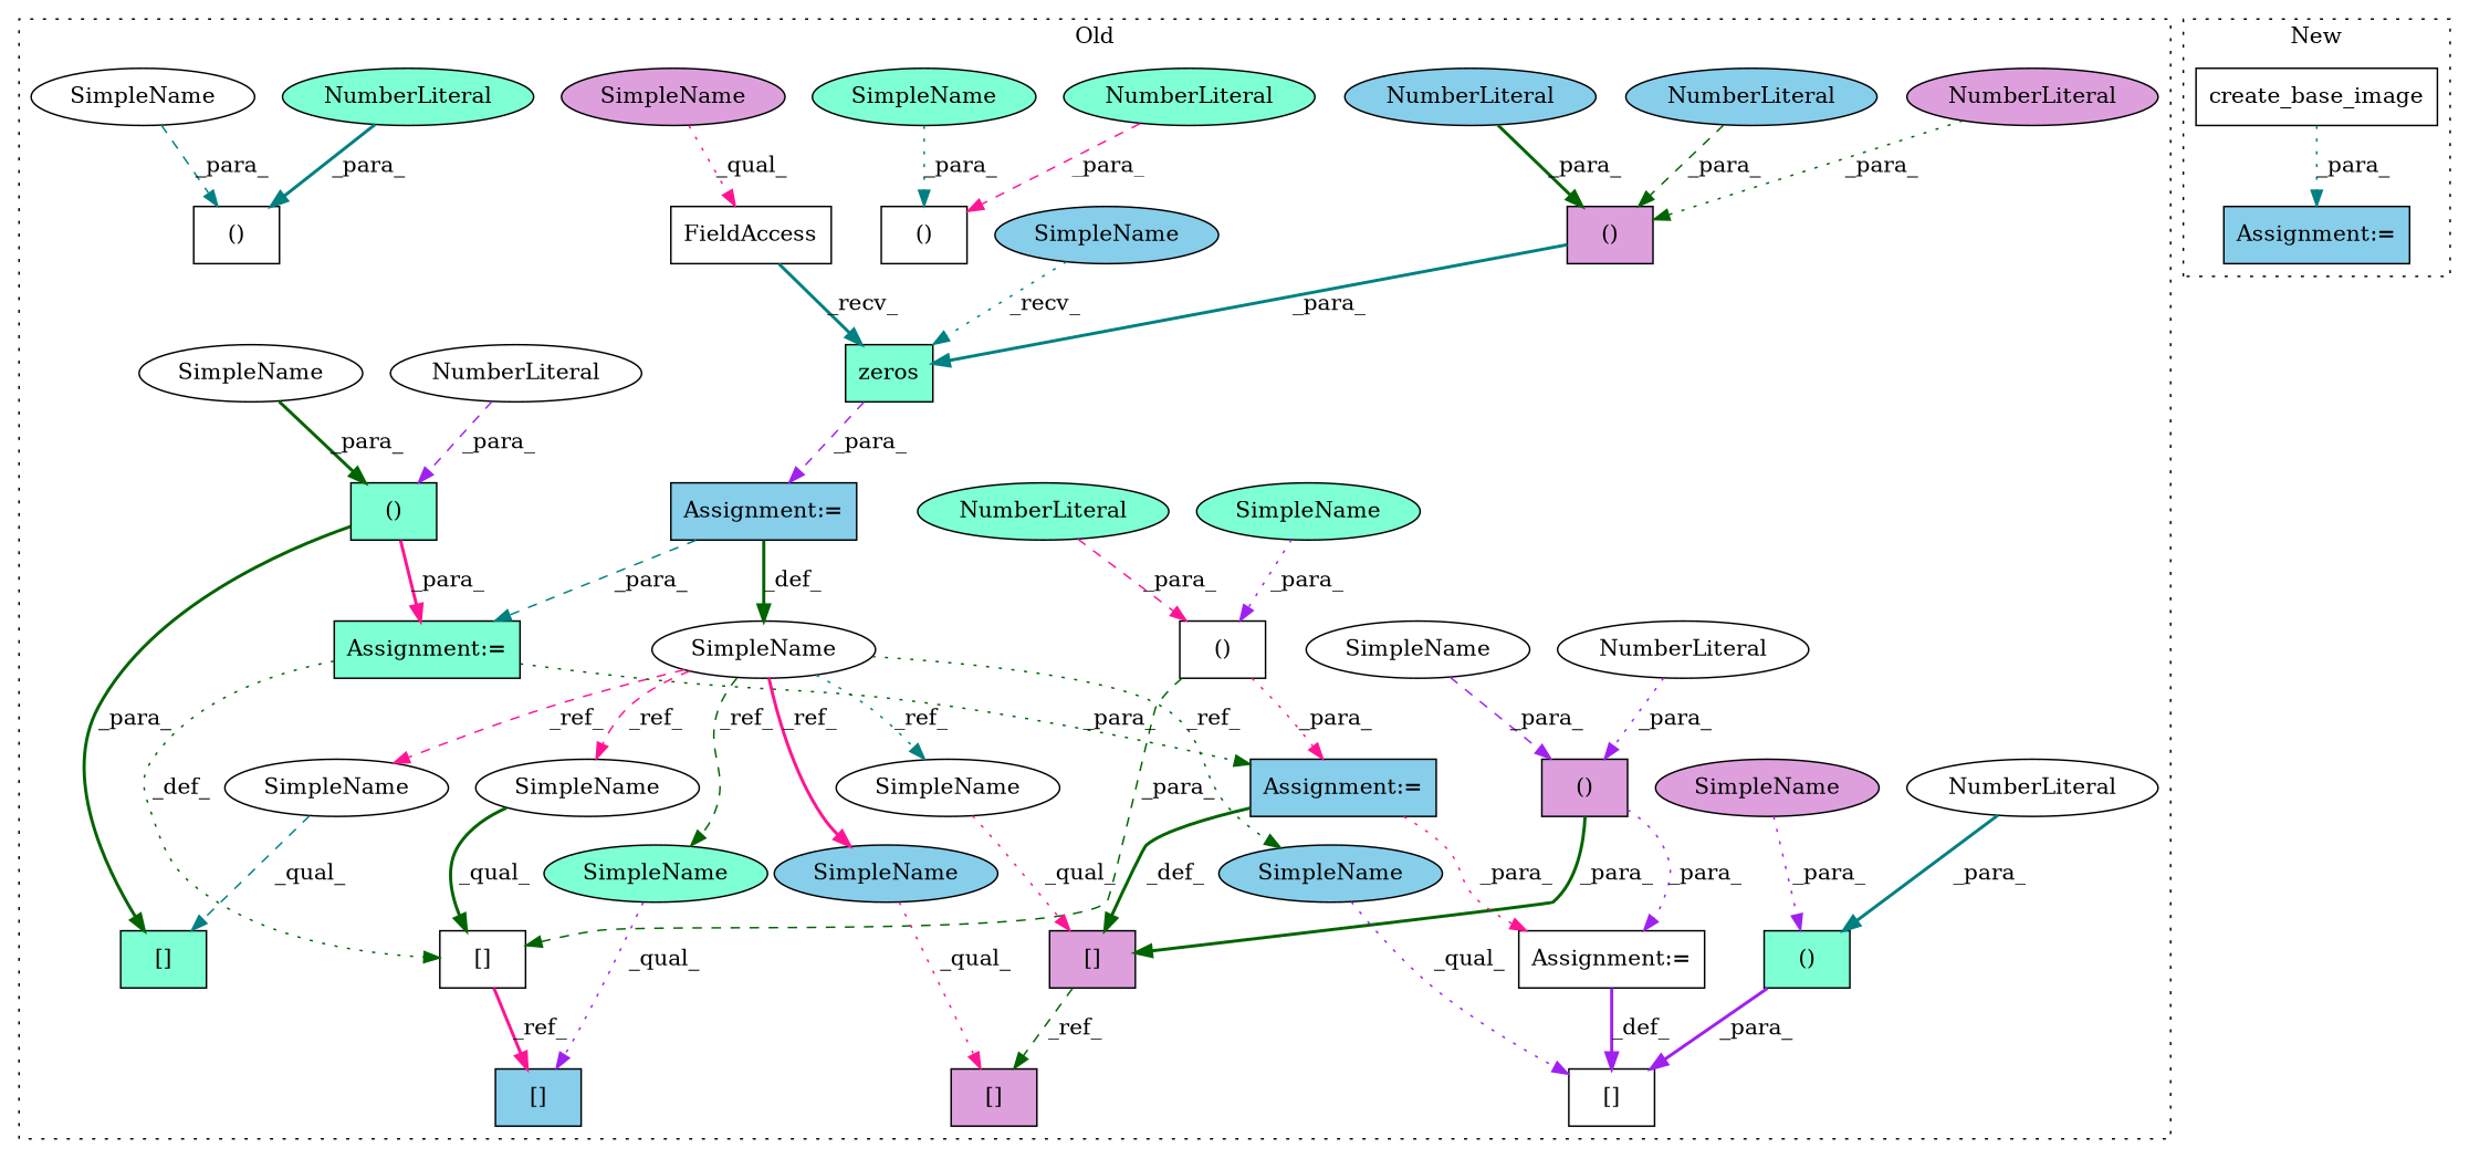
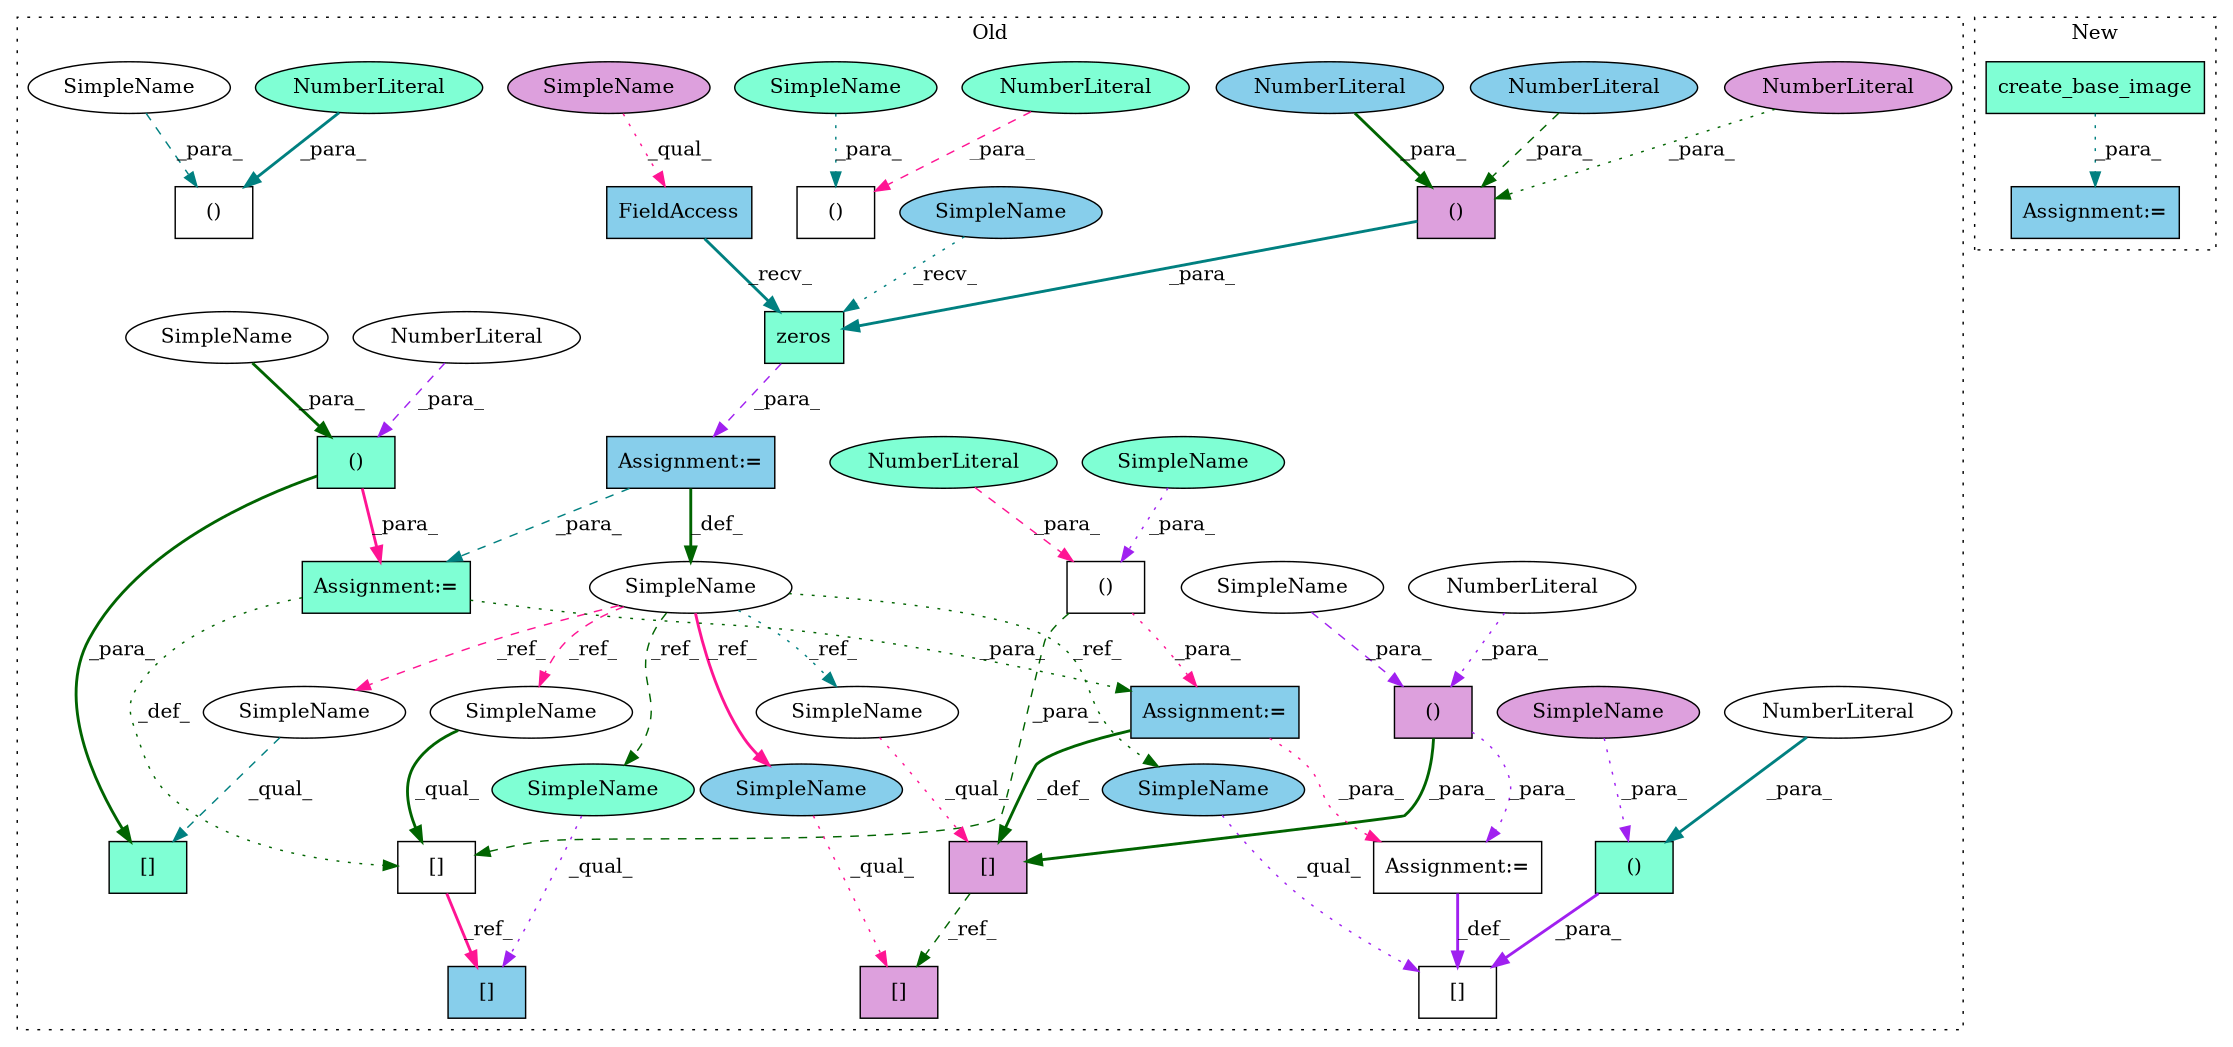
  digraph {
    node [a=42 fillcolor=white l=1 s=31705 shape=ellipse style=filled]
    edge [color=darkgreen style=dotted]
    n1 [a=32 fillcolor=aquamarine l="11,1" label=zeros s="31531,31584" shape=box]
    n2 [a=106 fillcolor=plum l=29 label="()" s=31542 shape=box]
    n3 [a=2 l="14,2" label="[]" s="31691,31729" shape=box]
    n4 [a=106 fillcolor=aquamarine l=24 label="()" shape=box]
    n5 [a=34 label=NumberLiteral s=31728]
    n6 [a=106 fillcolor=plum l=24 label="()" s=31655 shape=box]
    n7 [a=2 fillcolor=aquamarine l="14,2" label="[]" s="31591,31629" shape=box]
    n8 [a=106 fillcolor=aquamarine l=24 label="()" s=31605 shape=box]
    n9 [a=2 l="14,2" label="[]" s="31591,31629" shape=box]
    n10 [a=106 l=24 label="()" s=31605 shape=box]
    n11 [a=2 fillcolor=skyblue l="14,2" label="[]" s="31641,31679" shape=box]
    n12 [a=34 label=NumberLiteral s=31678]
    n13 [a=34 fillcolor=aquamarine label=NumberLiteral s=31628]
    n14 [a=2 fillcolor=plum l="14,2" label="[]" s="31641,31679" shape=box]
    n15 [a=34 fillcolor=plum label=NumberLiteral s=31542]
    n16 [a=34 label=NumberLiteral s=31628]
    n17 [a=2 fillcolor=plum l="14,2" label="[]" s="31691,31729" shape=box]
    n18 [a=34 fillcolor=skyblue label=NumberLiteral s=31556]
    n19 [a=34 fillcolor=skyblue label=NumberLiteral s=31570]
-   n20 [a=22 l=11 label=FieldAccess s=31573 shape=box]
+   n20 [a=22 fillcolor=skyblue l=11 label=FieldAccess s=31573 shape=box]
    n21 [l=8 label=SimpleName s=31516]
    n22 [a=106 l=24 label="()" shape=box]
    n23 [a=34 fillcolor=aquamarine label=NumberLiteral s=31728]
    n24 [a=106 l=24 label="()" s=31655 shape=box]
    n25 [a=34 fillcolor=aquamarine label=NumberLiteral s=31678]
    n26 [a=7 fillcolor=skyblue l=2 label="Assignment:=" s=31681 shape=box]
    n27 [a=7 fillcolor=aquamarine l=2 label="Assignment:=" s=31631 shape=box]
    n28 [a=7 l=2 label="Assignment:=" s=31731 shape=box]
    n29 [a=7 fillcolor=skyblue label="Assignment:=" s=31524 shape=box]
    n30 [fillcolor=skyblue l=5 label=SimpleName s=31525]
    n31 [fillcolor=plum l=5 label=SimpleName s=31573]
    n32 [fillcolor=aquamarine l=10 label=SimpleName s=31605]
    n33 [l=10 label=SimpleName s=31655]
    n34 [fillcolor=plum l=10 label=SimpleName]
    n35 [fillcolor=aquamarine l=10 label=SimpleName]
    n36 [l=10 label=SimpleName s=31655]
    n37 [l=10 label=SimpleName s=31605]
    n38 [l=8 label=SimpleName s=31641]
    n39 [l=8 label=SimpleName s=31591]
    n40 [fillcolor=aquamarine l=8 label=SimpleName s=31641]
    n41 [fillcolor=skyblue l=8 label=SimpleName s=31691]
    n42 [fillcolor=skyblue l=8 label=SimpleName s=31691]
    n43 [l=8 label=SimpleName s=31591]
-   n44 [a=32 l=19 label=create_base_image s=34904 shape=box]
+   n44 [a=32 fillcolor=aquamarine l=19 label=create_base_image s=34904 shape=box]
    n45 [a=7 fillcolor=skyblue label="Assignment:=" s=34898 shape=box]
    subgraph cluster_1 {
      label=Old
      style=dotted
      n1
      n2
      n3
      n4
      n5
      n6
      n7
      n8
      n9
      n10
      n11
      n12
      n13
      n14
      n15
      n16
      n17
      n18
      n19
      n20
      n21
      n22
      n23
      n24
      n25
      n26
      n27
      n28
      n29
      n30
      n31
      n32
      n33
      n34
      n35
      n36
      n37
      n38
      n39
      n40
      n41
      n42
      n43
    }
    subgraph cluster_2 {
      label=New
      style=dotted
      n44
      n45
    }
    n1 -> n29 [color=purple label=_para_ style=dashed]
    n2 -> n1 [color=teal label=_para_ style=bold]
    n4 -> n3 [color=purple label=_para_ style=bold]
    n5 -> n4 [color=teal label=_para_ style=bold]
    n6 -> n14 [label=_para_ style=bold]
    n6 -> n28 [color=purple label=_para_]
    n8 -> n7 [label=_para_ style=bold]
    n8 -> n27 [color=deeppink label=_para_ style=bold]
    n9 -> n11 [color=deeppink label=_ref_ style=bold]
    n10 -> n9 [label=_para_ style=dashed]
    n10 -> n26 [color=deeppink label=_para_]
    n12 -> n6 [color=purple label=_para_]
    n13 -> n10 [color=deeppink label=_para_ style=dashed]
    n14 -> n17 [label=_ref_ style=dashed]
    n15 -> n2 [label=_para_]
    n16 -> n8 [color=purple label=_para_ style=dashed]
    n18 -> n2 [label=_para_ style=dashed]
    n19 -> n2 [label=_para_ style=bold]
    n20 -> n1 [color=teal label=_recv_ style=bold]
    n21 -> n38 [color=teal label=_ref_]
    n21 -> n39 [color=deeppink label=_ref_ style=dashed]
    n21 -> n40 [label=_ref_ style=dashed]
    n21 -> n41 [color=deeppink label=_ref_ style=bold]
    n21 -> n42 [label=_ref_]
    n21 -> n43 [color=deeppink label=_ref_ style=dashed]
    n23 -> n22 [color=deeppink label=_para_ style=dashed]
    n25 -> n24 [color=teal label=_para_ style=bold]
    n26 -> n14 [label=_def_ style=bold]
    n26 -> n28 [color=deeppink label=_para_]
    n27 -> n9 [label=_def_]
    n27 -> n26 [label=_para_]
    n28 -> n3 [color=purple label=_def_ style=bold]
    n29 -> n21 [label=_def_ style=bold]
    n29 -> n27 [color=teal label=_para_ style=dashed]
    n30 -> n1 [color=teal label=_recv_]
    n31 -> n20 [color=deeppink label=_qual_]
    n32 -> n10 [color=purple label=_para_]
    n33 -> n6 [color=purple label=_para_ style=dashed]
    n34 -> n4 [color=purple label=_para_]
    n35 -> n22 [color=teal label=_para_]
    n36 -> n24 [color=teal label=_para_ style=dashed]
    n37 -> n8 [label=_para_ style=bold]
    n38 -> n14 [color=deeppink label=_qual_]
    n39 -> n9 [label=_qual_ style=bold]
    n40 -> n11 [color=purple label=_qual_]
    n41 -> n17 [color=deeppink label=_qual_]
    n42 -> n3 [color=purple label=_qual_]
    n43 -> n7 [color=teal label=_qual_ style=dashed]
    n44 -> n45 [color=teal label=_para_]
  }
